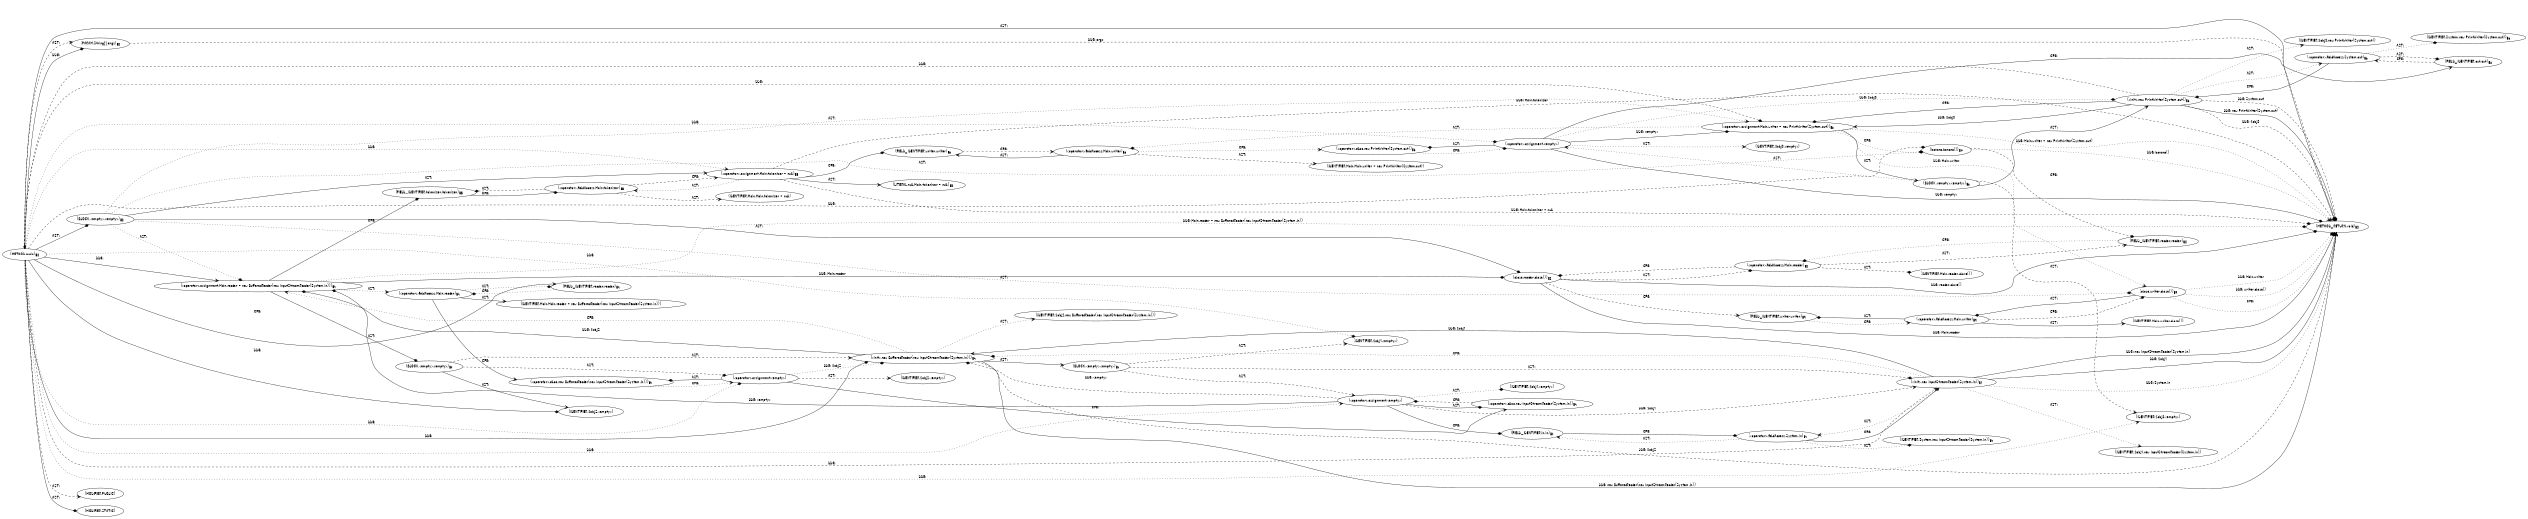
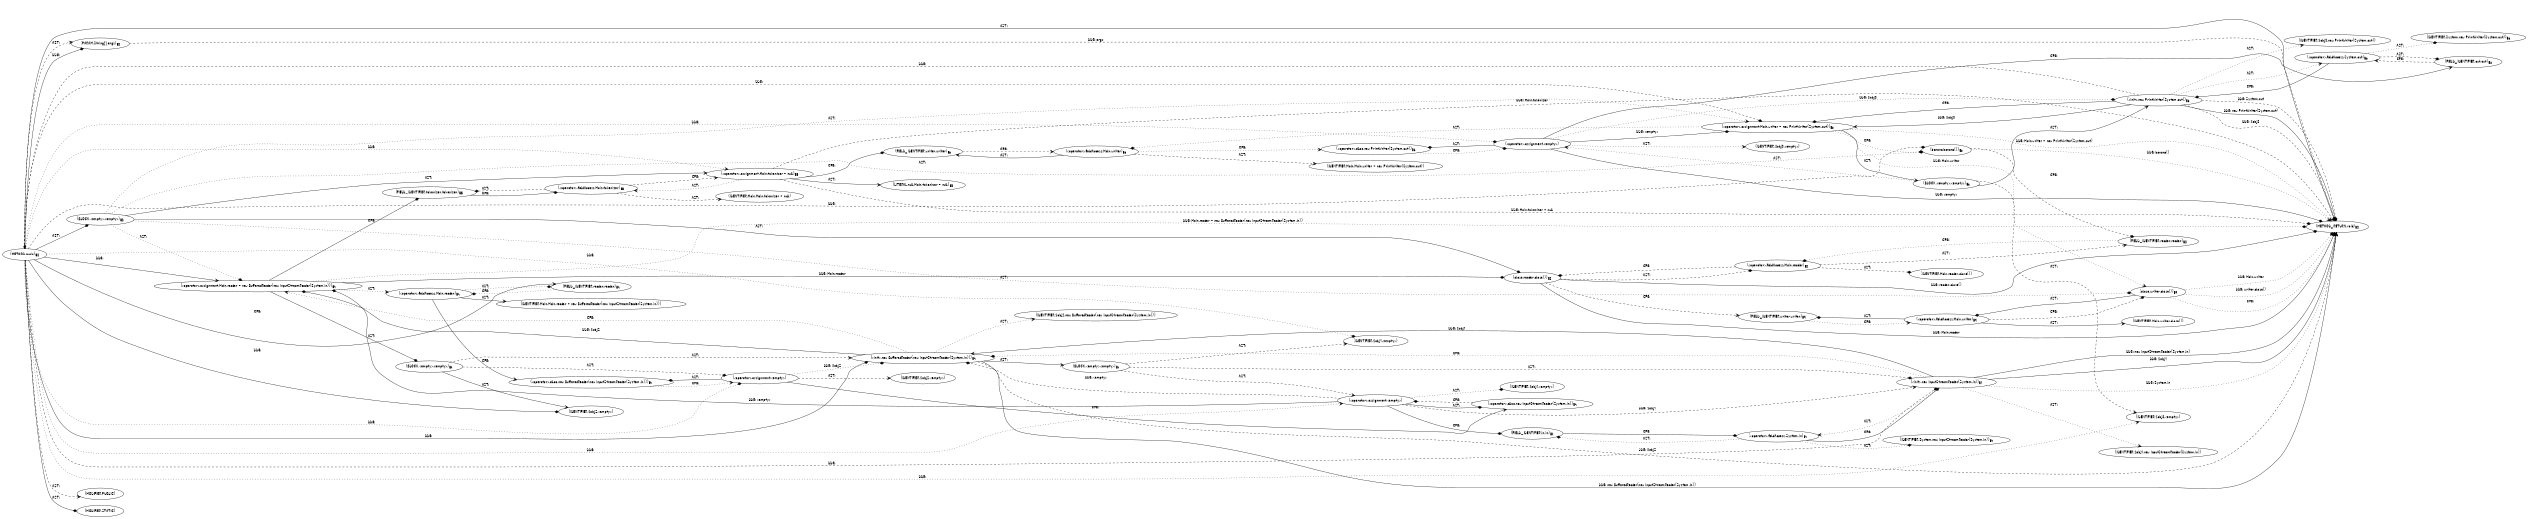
  digraph {
    fontname="Patrick Hand"
    rankdir=LR
    node [fontname="Patrick Hand"]
    edge [arrowhead=diamond fontname="Patrick Hand" style=solid]
    n1 [label=<(METHOD,main)<SUB>53</SUB>>]
    n2 [label=<(PARAM,String[] args)<SUB>53</SUB>>]
    n3 [label=<(BLOCK,&lt;empty&gt;,&lt;empty&gt;)<SUB>53</SUB>>]
    n4 [label=<(&lt;operator&gt;.assignment,Main.reader = new BufferedReader(new InputStreamReader(System.in)))<SUB>54</SUB>>]
    n5 [label=<(FIELD_IDENTIFIER,reader,reader)<SUB>54</SUB>>]
    n6 [label=<(&lt;operator&gt;.assignment,&lt;empty&gt;)>]
    n7 [label=<(&lt;init&gt;,new BufferedReader(new InputStreamReader(System.in)))<SUB>54</SUB>>]
    n8 [label=<(&lt;operator&gt;.assignment,&lt;empty&gt;)>]
    n9 [label=<(&lt;init&gt;,new InputStreamReader(System.in))<SUB>51</SUB>>]
    n10 [label=<(IDENTIFIER,$obj1,&lt;empty&gt;)>]
    n11 [label=<(IDENTIFIER,$obj2,&lt;empty&gt;)>]
    n12 [label=<(&lt;operator&gt;.assignment,Main.tokenizer = null)<SUB>55</SUB>>]
    n13 [label=<(&lt;operator&gt;.assignment,Main.writer = new PrintWriter(System.out))<SUB>56</SUB>>]
    n14 [label=<(&lt;operator&gt;.assignment,&lt;empty&gt;)>]
    n15 [label=<(IDENTIFIER,$obj3,&lt;empty&gt;)>]
-   n16 [label=<(banana,banana())<SUB>57</SUB>>]
+   n16 [label=<(banana,banana())<SUB>56</SUB>>]
    n17 [label=<(MODIFIER,PUBLIC)>]
    n18 [label=<(MODIFIER,STATIC)>]
    n19 [label=<(METHOD_RETURN,void)<SUB>53</SUB>>]
    n20 [label=<(close,reader.close())<SUB>58</SUB>>]
    n21 [label=<(close,writer.close())<SUB>59</SUB>>]
    n22 [label=<(&lt;operator&gt;.fieldAccess,Main.reader)<SUB>54</SUB>>]
    n23 [label=<(BLOCK,&lt;empty&gt;,&lt;empty&gt;)<SUB>54</SUB>>]
    n24 [label=<(FIELD_IDENTIFIER,tokenizer,tokenizer)<SUB>55</SUB>>]
    n25 [label=<(&lt;operator&gt;.alloc,new BufferedReader(new InputStreamReader(System.in)))<SUB>54</SUB>>]
    n26 [label=<(IDENTIFIER,$obj2,&lt;empty&gt;)>]
    n27 [label=<(&lt;operator&gt;.alloc,new InputStreamReader(System.in))<SUB>54</SUB>>]
    n28 [label=<(IDENTIFIER,$obj2,new BufferedReader(new InputStreamReader(System.in)))>]
    n29 [label=<(BLOCK,&lt;empty&gt;,&lt;empty&gt;)<SUB>54</SUB>>]
    n30 [label=<(IDENTIFIER,$obj1,&lt;empty&gt;)>]
    n31 [label=<(FIELD_IDENTIFIER,in,in)<SUB>54</SUB>>]
    n32 [label=<(IDENTIFIER,$obj1,new InputStreamReader(System.in))>]
    n33 [label=<(&lt;operator&gt;.fieldAccess,System.in)<SUB>54</SUB>>]
    n34 [label=<(&lt;operator&gt;.fieldAccess,Main.tokenizer)<SUB>55</SUB>>]
    n35 [label=<(LITERAL,null,Main.tokenizer = null)<SUB>55</SUB>>]
    n36 [label=<(FIELD_IDENTIFIER,writer,writer)<SUB>56</SUB>>]
    n37 [label=<(&lt;operator&gt;.fieldAccess,Main.writer)<SUB>56</SUB>>]
    n38 [label=<(BLOCK,&lt;empty&gt;,&lt;empty&gt;)<SUB>56</SUB>>]
    n39 [label=<(&lt;init&gt;,new PrintWriter(System.out))<SUB>56</SUB>>]
    n40 [label=<(&lt;operator&gt;.alloc,new PrintWriter(System.out))<SUB>56</SUB>>]
    n41 [label=<(IDENTIFIER,$obj3,&lt;empty&gt;)>]
    n42 [label=<(FIELD_IDENTIFIER,out,out)<SUB>56</SUB>>]
    n43 [label=<(IDENTIFIER,$obj3,new PrintWriter(System.out))>]
    n44 [label=<(&lt;operator&gt;.fieldAccess,System.out)<SUB>56</SUB>>]
    n45 [label=<(FIELD_IDENTIFIER,reader,reader)<SUB>58</SUB>>]
    n46 [label=<(&lt;operator&gt;.fieldAccess,Main.reader)<SUB>58</SUB>>]
    n47 [label=<(FIELD_IDENTIFIER,writer,writer)<SUB>59</SUB>>]
    n48 [label=<(&lt;operator&gt;.fieldAccess,Main.writer)<SUB>59</SUB>>]
    n49 [label=<(IDENTIFIER,Main,Main.reader = new BufferedReader(new InputStreamReader(System.in)))>]
    n50 [label=<(IDENTIFIER,System,new InputStreamReader(System.in))<SUB>54</SUB>>]
    n51 [label=<(IDENTIFIER,Main,Main.tokenizer = null)>]
    n52 [label=<(IDENTIFIER,Main,Main.writer = new PrintWriter(System.out))>]
    n53 [label=<(IDENTIFIER,System,new PrintWriter(System.out))<SUB>56</SUB>>]
    n54 [label=<(IDENTIFIER,Main,reader.close())>]
    n55 [label=<(IDENTIFIER,Main,writer.close())>]
    n1 -> n2 [arrowhead=vee label="AST: " style=dashed]
    n1 -> n2 [label="DDG: "]
    n1 -> n3 [label="AST: "]
    n1 -> n4 [arrowhead=vee label="DDG: "]
    n1 -> n5 [arrowhead=vee label="CFG: "]
    n1 -> n6 [label="DDG: " style=dotted]
    n1 -> n7 [label="DDG: "]
    n1 -> n8 [arrowhead=vee label="DDG: " style=dotted]
-   n1 -> n9 [arrowhead=vee label="DDG: " style=dashed]
+   n1 -> n9 [label="DDG: " style=dashed]
    n1 -> n10 [label="DDG: " style=dotted]
    n1 -> n11 [label="DDG: "]
    n1 -> n12 [arrowhead=vee label="DDG: " style=dotted]
    n1 -> n13 [label="DDG: " style=dashed]
    n1 -> n14 [label="DDG: " style=dotted]
    n1 -> n15 [arrowhead=vee label="DDG: " style=dotted]
    n1 -> n16 [label="DDG: " style=dashed]
    n1 -> n17 [arrowhead=vee label="AST: " style=dashed]
    n1 -> n18 [label="AST: "]
    n1 -> n19 [label="AST: "]
    n2 -> n19 [label="DDG: args" style=dashed]
    n3 -> n4 [label="AST: " style=dotted]
    n3 -> n12 [arrowhead=vee label="AST: "]
    n3 -> n13 [arrowhead=vee label="AST: " style=dotted]
    n3 -> n16 [label="AST: " style=dotted]
    n3 -> n20 [label="AST: "]
    n3 -> n21 [label="AST: " style=dotted]
    n4 -> n19 [label="DDG: Main.reader = new BufferedReader(new InputStreamReader(System.in))" style=dotted]
    n4 -> n20 [label="DDG: Main.reader"]
    n4 -> n22 [arrowhead=vee label="AST: " style=dotted]
    n4 -> n23 [label="AST: "]
    n4 -> n24 [label="CFG: "]
    n5 -> n22 [label="CFG: " style=dotted]
    n6 -> n7 [label="DDG: $obj2" style=dotted]
    n6 -> n25 [label="AST: "]
    n6 -> n26 [arrowhead=vee label="AST: " style=dashed]
    n6 -> n27 [arrowhead=vee label="CFG: "]
    n7 -> n4 [arrowhead=vee label="CFG: " style=dotted]
    n7 -> n4 [label="DDG: $obj2"]
    n7 -> n19 [arrowhead=vee label="DDG: $obj2" style=dashed]
    n7 -> n19 [arrowhead=vee label="DDG: new BufferedReader(new InputStreamReader(System.in))"]
    n7 -> n28 [arrowhead=vee label="AST: " style=dotted]
    n7 -> n29 [arrowhead=vee label="AST: "]
    n8 -> n4 [label="DDG: &lt;empty&gt;"]
    n8 -> n7 [label="DDG: &lt;empty&gt;" style=dashed]
    n8 -> n9 [arrowhead=vee label="DDG: $obj1" style=dashed]
    n8 -> n27 [label="AST: "]
    n8 -> n30 [label="AST: " style=dotted]
    n8 -> n31 [label="CFG: "]
    n9 -> n7 [label="CFG: " style=dotted]
    n9 -> n7 [arrowhead=vee label="DDG: $obj1"]
    n9 -> n19 [arrowhead=vee label="DDG: $obj1"]
    n9 -> n19 [arrowhead=vee label="DDG: System.in" style=dotted]
    n9 -> n19 [label="DDG: new InputStreamReader(System.in)"]
    n9 -> n32 [arrowhead=vee label="AST: " style=dotted]
    n9 -> n33 [arrowhead=vee label="AST: " style=dotted]
    n12 -> n19 [arrowhead=vee label="DDG: Main.tokenizer" style=dashed]
    n12 -> n19 [label="DDG: Main.tokenizer = null" style=dashed]
    n12 -> n34 [arrowhead=vee label="AST: " style=dotted]
    n12 -> n35 [arrowhead=vee label="AST: "]
    n12 -> n36 [label="CFG: "]
    n13 -> n16 [label="CFG: " style=dotted]
    n13 -> n19 [arrowhead=vee label="DDG: Main.writer = new PrintWriter(System.out)" style=dotted]
    n13 -> n21 [arrowhead=vee label="DDG: Main.writer" style=dotted]
    n13 -> n37 [label="AST: " style=dotted]
    n13 -> n38 [arrowhead=vee label="AST: "]
    n14 -> n13 [label="DDG: &lt;empty&gt;"]
    n14 -> n19 [label="DDG: &lt;empty&gt;"]
    n14 -> n39 [label="DDG: $obj3" style=dotted]
    n14 -> n40 [label="AST: "]
    n14 -> n41 [arrowhead=vee label="AST: " style=dotted]
    n14 -> n42 [arrowhead=vee label="CFG: "]
    n16 -> n19 [arrowhead=vee label="DDG: banana()" style=dotted]
    n16 -> n45 [label="CFG: " style=dashed]
    n20 -> n19 [label="DDG: Main.reader"]
    n20 -> n19 [label="DDG: reader.close()"]
    n20 -> n46 [label="AST: " style=dashed]
    n20 -> n47 [arrowhead=vee label="CFG: " style=dashed]
    n21 -> n19 [arrowhead=vee label="CFG: " style=dotted]
    n21 -> n19 [label="DDG: Main.writer" style=dotted]
    n21 -> n19 [label="DDG: writer.close()" style=dotted]
    n21 -> n48 [label="AST: "]
    n22 -> n5 [label="AST: " style=dotted]
    n22 -> n25 [arrowhead=vee label="CFG: "]
    n22 -> n49 [arrowhead=vee label="AST: "]
    n23 -> n6 [label="AST: " style=dashed]
    n23 -> n7 [arrowhead=vee label="AST: " style=dashed]
    n23 -> n11 [arrowhead=vee label="AST: "]
    n24 -> n34 [label="CFG: "]
    n25 -> n6 [arrowhead=vee label="CFG: " style=dotted]
    n27 -> n8 [label="CFG: " style=dashed]
    n29 -> n8 [arrowhead=vee label="AST: " style=dashed]
    n29 -> n9 [label="AST: " style=dashed]
    n29 -> n10 [arrowhead=vee label="AST: " style=dashed]
    n31 -> n33 [label="CFG: "]
    n33 -> n9 [label="CFG: "]
-   n33 -> n31 [arrowhead=vee label="AST: " style=dotted]
+   n33 -> n31 [label="AST: " style=dotted]
    n33 -> n50 [label="AST: " style=dotted]
    n34 -> n12 [arrowhead=vee label="CFG: " style=dashed]
    n34 -> n24 [label="AST: " style=dashed]
    n34 -> n51 [arrowhead=vee label="AST: " style=dashed]
    n36 -> n37 [arrowhead=vee label="CFG: " style=dashed]
    n37 -> n36 [arrowhead=vee label="AST: "]
    n37 -> n40 [arrowhead=vee label="CFG: " style=dotted]
    n37 -> n52 [arrowhead=vee label="AST: " style=dashed]
    n38 -> n14 [arrowhead=vee label="AST: " style=dotted]
    n38 -> n15 [arrowhead=vee label="AST: " style=dashed]
    n38 -> n39 [arrowhead=vee label="AST: "]
    n39 -> n1 [label="DDG: " style=dashed]
    n39 -> n13 [label="CFG: "]
    n39 -> n13 [arrowhead=vee label="DDG: $obj3"]
    n39 -> n19 [label="DDG: $obj3" style=dashed]
    n39 -> n19 [label="DDG: System.out" style=dashed]
    n39 -> n19 [label="DDG: new PrintWriter(System.out)"]
    n39 -> n43 [arrowhead=vee label="AST: " style=dotted]
    n39 -> n44 [arrowhead=vee label="AST: " style=dotted]
    n40 -> n14 [label="CFG: " style=dotted]
    n42 -> n44 [arrowhead=vee label="CFG: " style=dashed]
    n44 -> n39 [label="CFG: "]
    n44 -> n42 [label="AST: " style=dashed]
    n44 -> n53 [label="AST: " style=dotted]
    n45 -> n46 [label="CFG: " style=dotted]
    n46 -> n20 [label="CFG: " style=dashed]
    n46 -> n45 [arrowhead=vee label="AST: " style=dashed]
    n46 -> n54 [label="AST: " style=dashed]
    n47 -> n48 [arrowhead=vee label="CFG: " style=dotted]
    n48 -> n21 [label="CFG: " style=dashed]
    n48 -> n47 [label="AST: "]
    n48 -> n55 [arrowhead=vee label="AST: "]
  }
